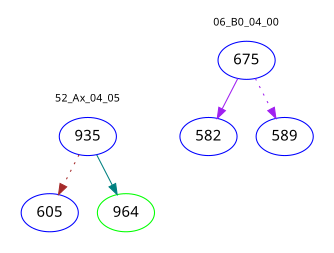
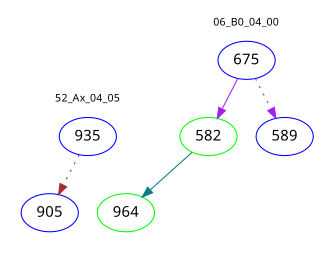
  digraph {
    fontname="Noto Sans"
    node [color=blue fontname="Noto Sans"]
    edge [color=purple fontname="Noto Sans" style=dotted]
    n1 [label=935]
-   n2 [label=605]
+   n2 [label=905]
    n3 [color=green label=964]
    n4 [label=675]
-   n5 [label=582]
+   n5 [color=green label=582]
    n6 [label=589]
    subgraph cluster_1 {
      color=white
      fontsize=10
      label="52_Ax_04_05"
      n1
      n2
      n3
    }
    subgraph cluster_2 {
      color=white
      fontsize=10
      label="06_B0_04_00"
      n4
      n5
      n6
    }
    n1 -> n2 [color=brown]
-   n1 -> n3 [color=teal style=solid]
+   n5 -> n3 [color=teal style=solid]
    n4 -> n5 [style=solid]
    n4 -> n6
  }
